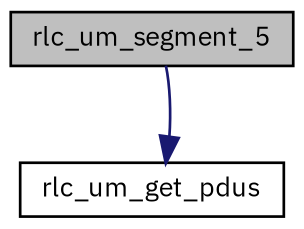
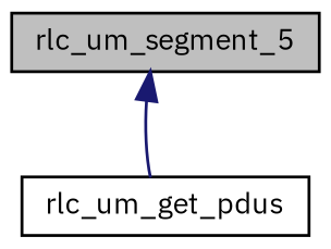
  digraph {
    rankdir=TB
    fontname="IBM Plex Sans"
    node [color=black fontname="IBM Plex Sans" fontsize=10 shape=record style=filled]
    n1 [fillcolor=grey75 fontcolor=black height=0.2 label=rlc_um_segment_5 width=0.4]
    n2 [fillcolor=white height=0.2 label=rlc_um_get_pdus width=0.4]
-   n2 -> n1 [color=midnightblue dir=back fontname="IBM Plex Sans" fontsize=10 labelfontname=Helvetica labelfontsize=10 style=solid]
+   n1 -> n2 [color=midnightblue dir=back fontname="IBM Plex Sans" fontsize=10 labelfontname=Helvetica labelfontsize=10 style=solid]
  }
